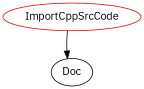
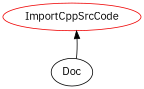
  digraph {
    fontname="IBM Plex Sans"
    node [fontname="IBM Plex Sans"]
    n1 [color=red2 label=ImportCppSrcCode shape=oval]
    Doc
-   n1 -> Doc [fontname="IBM Plex Sans"]
+   Doc -> n1 [fontname="IBM Plex Sans"]
  }
